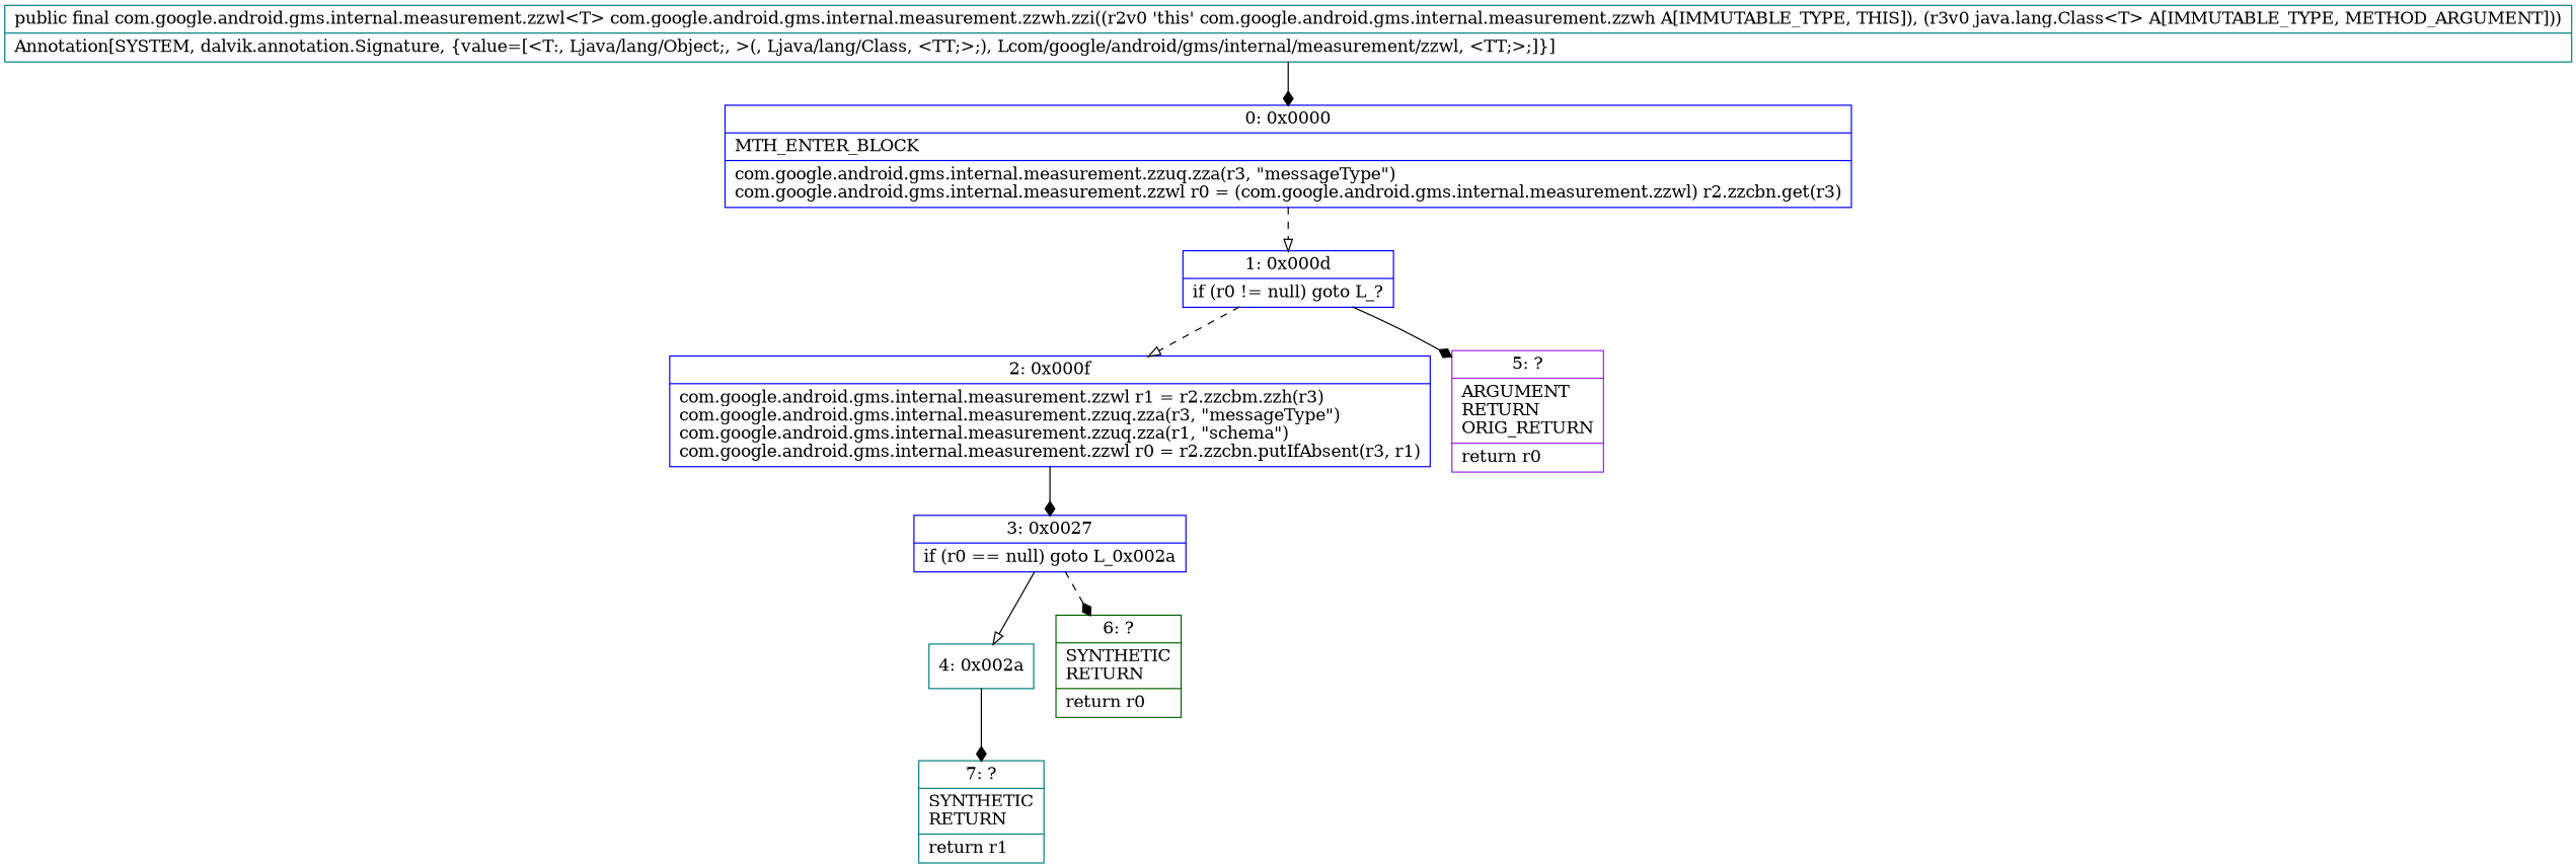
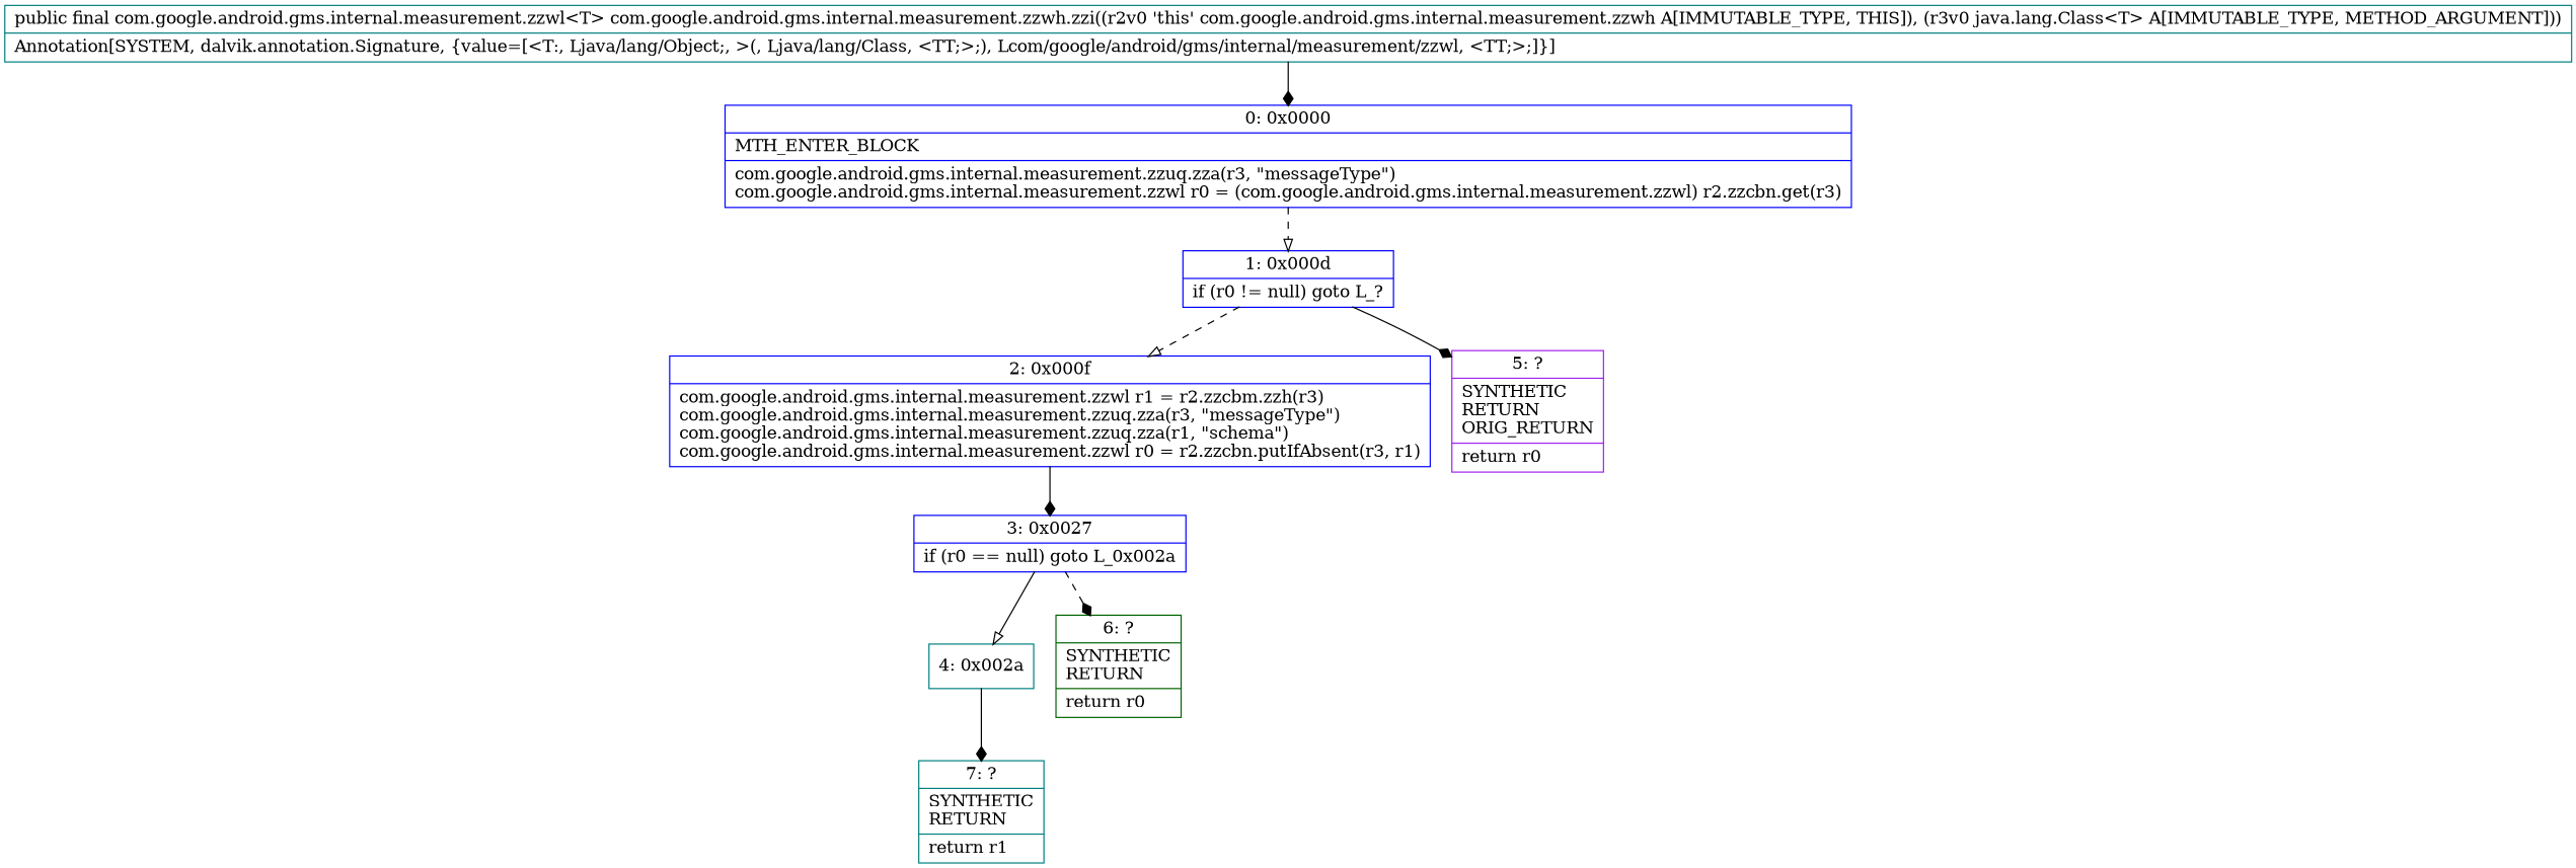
  digraph {
    node [color=blue shape=record]
    edge [arrowhead=diamond]
    n1 [label="{0\:\ 0x0000|MTH_ENTER_BLOCK\l|com.google.android.gms.internal.measurement.zzuq.zza(r3, \"messageType\")\lcom.google.android.gms.internal.measurement.zzwl r0 = (com.google.android.gms.internal.measurement.zzwl) r2.zzcbn.get(r3)\l}"]
    n2 [label="{1\:\ 0x000d|if (r0 != null) goto L_?\l}"]
    n3 [label="{2\:\ 0x000f|com.google.android.gms.internal.measurement.zzwl r1 = r2.zzcbm.zzh(r3)\lcom.google.android.gms.internal.measurement.zzuq.zza(r3, \"messageType\")\lcom.google.android.gms.internal.measurement.zzuq.zza(r1, \"schema\")\lcom.google.android.gms.internal.measurement.zzwl r0 = r2.zzcbn.putIfAbsent(r3, r1)\l}"]
-   n4 [color=purple label="{5\:\ ?|ARGUMENT\lRETURN\lORIG_RETURN\l|return r0\l}"]
+   n4 [color=purple label="{5\:\ ?|SYNTHETIC\lRETURN\lORIG_RETURN\l|return r0\l}"]
    n5 [label="{3\:\ 0x0027|if (r0 == null) goto L_0x002a\l}"]
    n6 [color=teal label="{4\:\ 0x002a}"]
    n7 [color=darkgreen label="{6\:\ ?|SYNTHETIC\lRETURN\l|return r0\l}"]
    n8 [color=teal label="{7\:\ ?|SYNTHETIC\lRETURN\l|return r1\l}"]
    n9 [color=teal label="{public final com.google.android.gms.internal.measurement.zzwl\<T\> com.google.android.gms.internal.measurement.zzwh.zzi((r2v0 'this' com.google.android.gms.internal.measurement.zzwh A[IMMUTABLE_TYPE, THIS]), (r3v0 java.lang.Class\<T\> A[IMMUTABLE_TYPE, METHOD_ARGUMENT]))  | Annotation[SYSTEM, dalvik.annotation.Signature, \{value=[\<T:, Ljava\/lang\/Object;, \>(, Ljava\/lang\/Class, \<TT;\>;), Lcom\/google\/android\/gms\/internal\/measurement\/zzwl, \<TT;\>;]\}]\l}"]
    n1 -> n2 [arrowhead=onormal style=dashed]
    n2 -> n3 [arrowhead=onormal style=dashed]
    n2 -> n4
    n3 -> n5
    n5 -> n6 [arrowhead=onormal]
    n5 -> n7 [style=dashed]
    n6 -> n8
    n9 -> n1
  }
